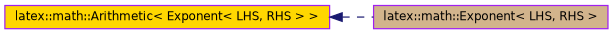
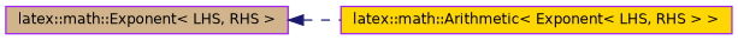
  digraph {
    rankdir=LR
    node [color=purple fontname=Helvetica fontsize=10 shape=record style=filled]
    n1 [fillcolor=gold height=0.2 label="latex::math::Arithmetic\< Exponent\< LHS, RHS \> \>" width=0.4]
    n2 [fillcolor=tan height=0.2 label="latex::math::Exponent\< LHS, RHS \>" width=0.4]
-   n1 -> n2 [color=midnightblue dir=back fontname=Helvetica fontsize=10 labelfontname=Helvetica labelfontsize=10 style=dashed]
+   n2 -> n1 [color=midnightblue dir=back fontname=Helvetica fontsize=10 labelfontname=Helvetica labelfontsize=10 style=dashed]
  }
